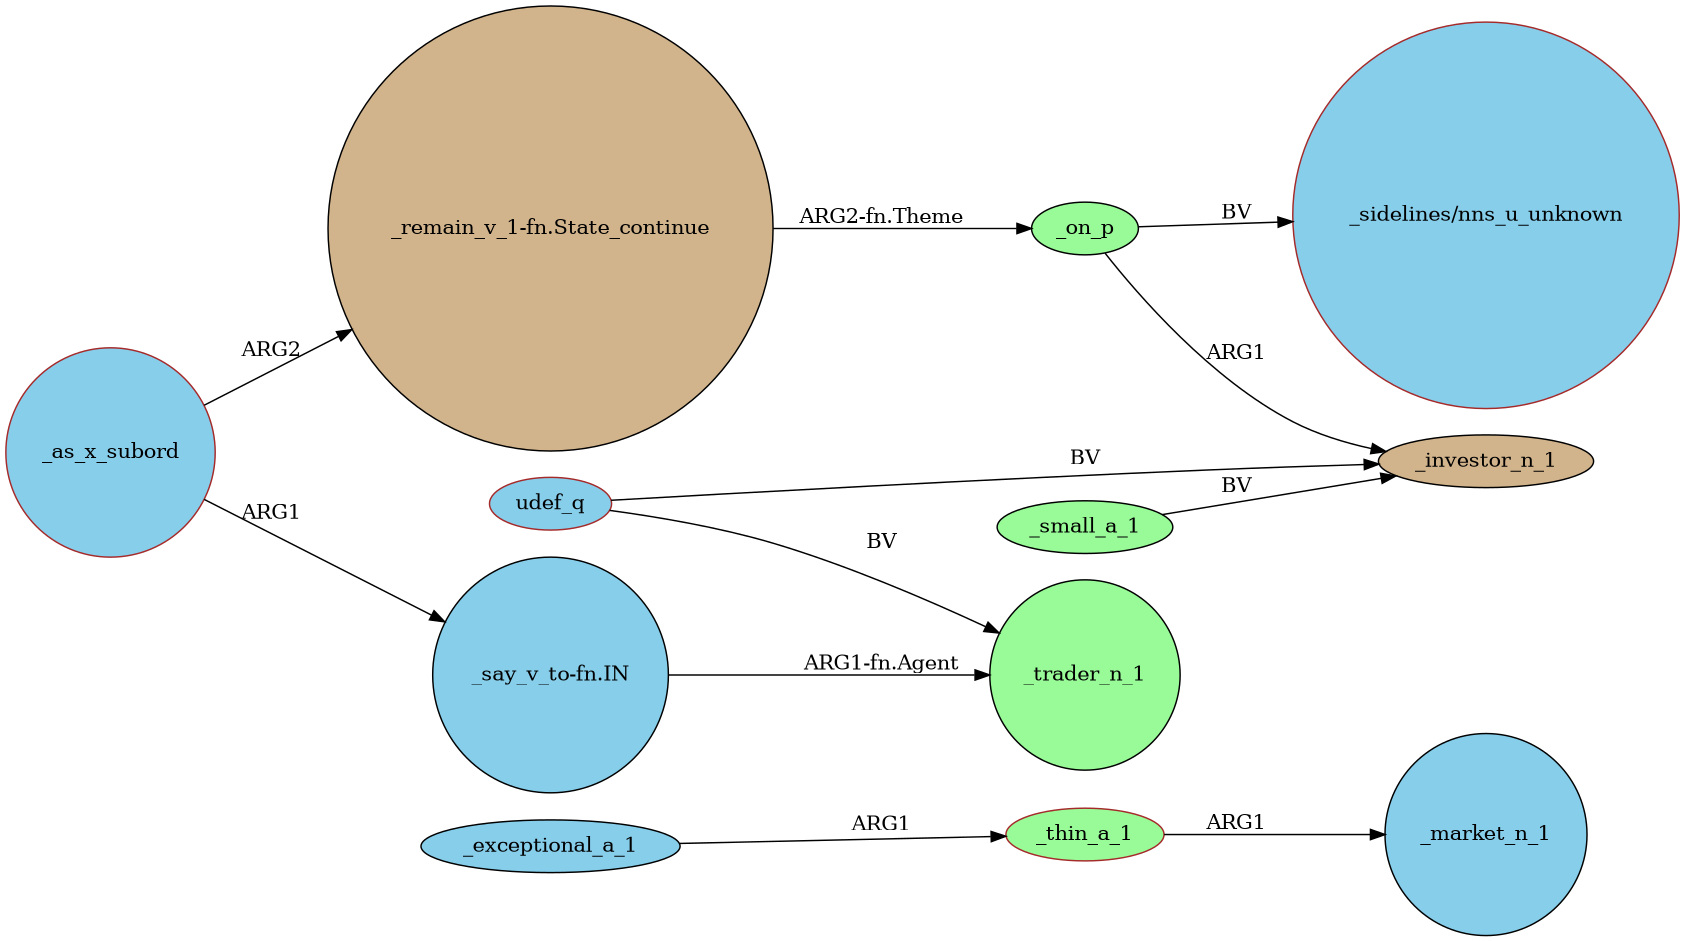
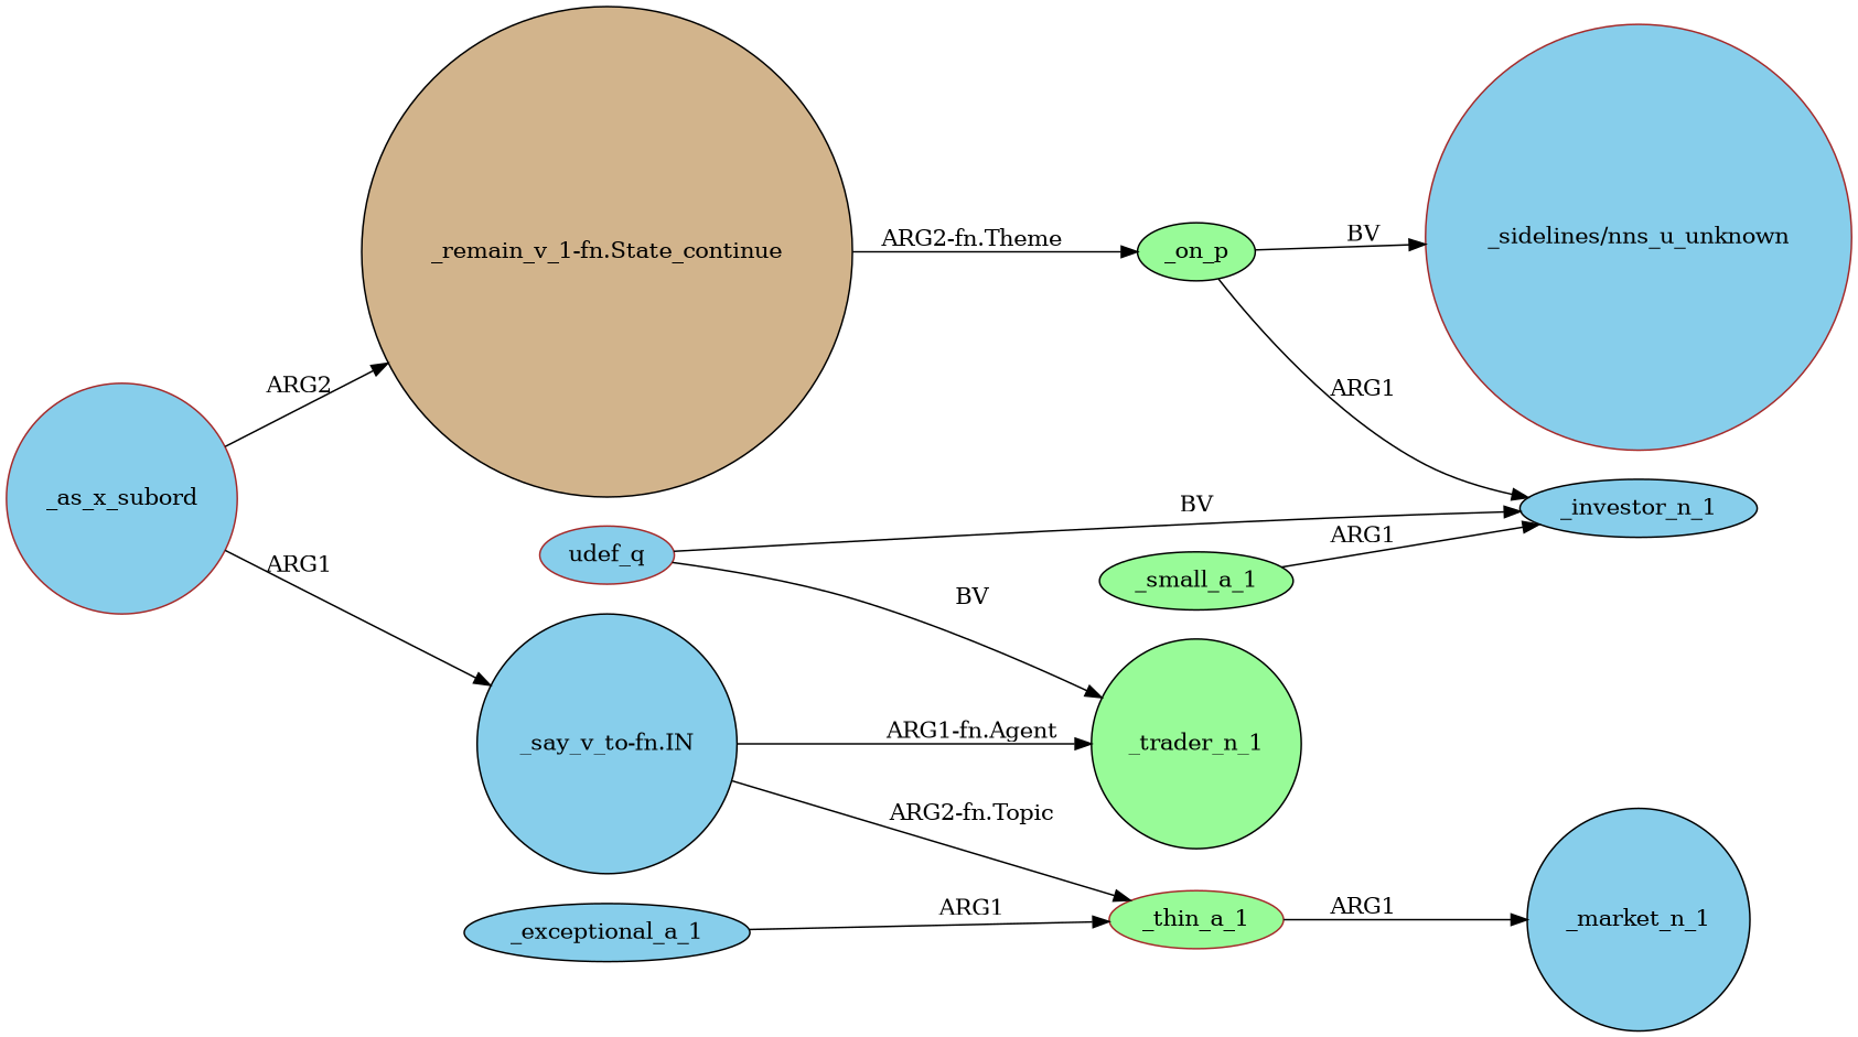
  digraph {
    rankdir=LR
    node [color=black fillcolor=skyblue shape=ellipse style=filled]
    _on_p [fillcolor=palegreen]
-   _investor_n_1 [fillcolor=tan]
+   _investor_n_1
    "_sidelines/nns_u_unknown" [color=brown shape=circle]
    _market_n_1 [shape=circle]
    "_remain_v_1-fn.State_continue" [fillcolor=tan shape=circle]
    _as_x_subord [color=brown shape=circle]
    "_say_v_to-fn.IN" [shape=circle]
    _thin_a_1 [color=brown fillcolor=palegreen]
    _trader_n_1 [fillcolor=palegreen shape=circle]
    _exceptional_a_1
    udef_q [color=brown]
    _small_a_1 [fillcolor=palegreen]
    _on_p -> _investor_n_1 [label=ARG1]
    _on_p -> "_sidelines/nns_u_unknown" [label=BV]
    "_remain_v_1-fn.State_continue" -> _on_p [label="ARG2-fn.Theme"]
    _as_x_subord -> "_remain_v_1-fn.State_continue" [label=ARG2]
    _as_x_subord -> "_say_v_to-fn.IN" [label=ARG1]
+   "_say_v_to-fn.IN" -> _thin_a_1 [label="ARG2-fn.Topic"]
    "_say_v_to-fn.IN" -> _trader_n_1 [label="ARG1-fn.Agent"]
    _thin_a_1 -> _market_n_1 [label=ARG1]
    _exceptional_a_1 -> _thin_a_1 [label=ARG1]
    udef_q -> _investor_n_1 [label=BV]
    udef_q -> _trader_n_1 [label=BV]
-   _small_a_1 -> _investor_n_1 [label=BV]
+   _small_a_1 -> _investor_n_1 [label=ARG1]
  }
